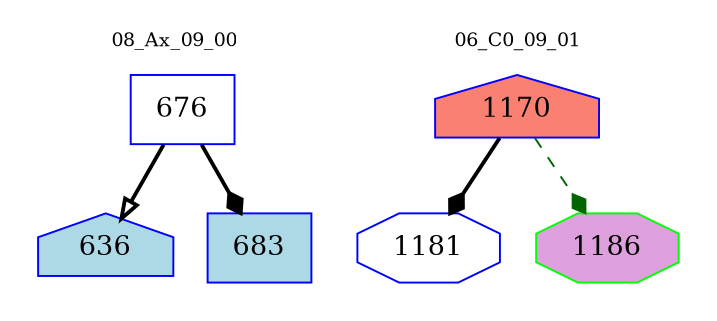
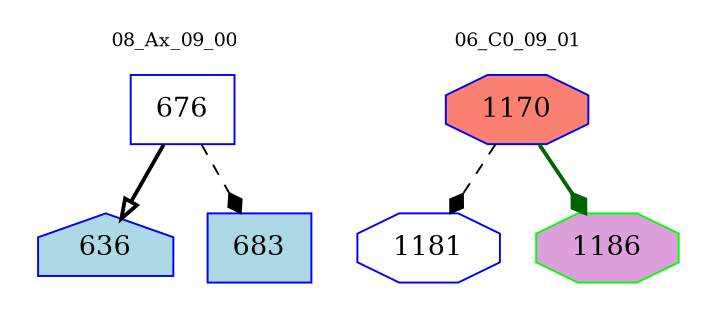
  digraph {
    node [color=blue fillcolor=white shape=box style=filled]
    edge [arrowhead=diamond color=black style=bold]
    n1 [label=676]
    n2 [fillcolor=lightblue label=636 shape=house]
    n3 [fillcolor=lightblue label=683]
-   n4 [fillcolor=salmon label=1170 shape=house]
+   n4 [fillcolor=salmon label=1170 shape=octagon]
    n5 [label=1181 shape=octagon]
    n6 [color=green fillcolor=plum label=1186 shape=octagon]
    subgraph cluster_1 {
      color=white
      fontsize=10
      label="08_Ax_09_00"
      n1
      n2
      n3
    }
    subgraph cluster_2 {
      color=white
      fontsize=10
      label="06_C0_09_01"
      n4
      n5
      n6
    }
    n1 -> n2 [arrowhead=onormal]
-   n1 -> n3
-   n4 -> n5
-   n4 -> n6 [color=darkgreen style=dashed]
+   n1 -> n3 [style=dashed]
+   n4 -> n5 [style=dashed]
+   n4 -> n6 [color=darkgreen]
  }
